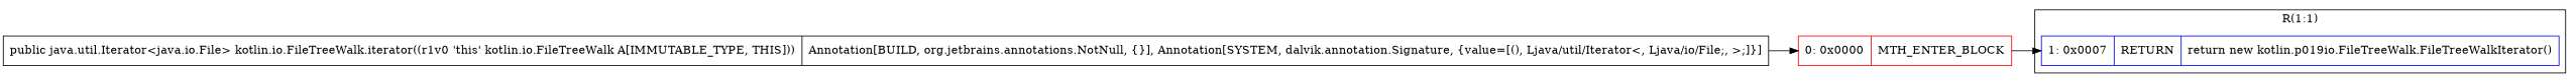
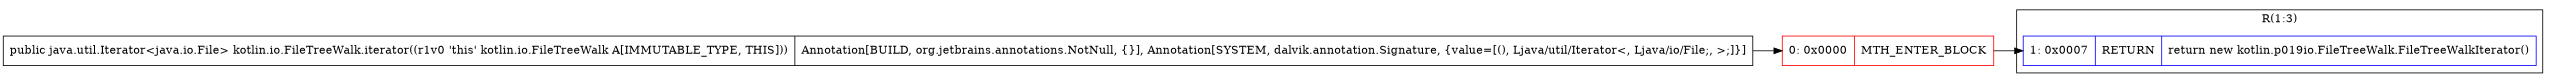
  digraph {
    rankdir=LR
    node [shape=record]
    n1 [color=blue label="{1\:\ 0x0007|RETURN\l|return new kotlin.p019io.FileTreeWalk.FileTreeWalkIterator()\l}"]
    n2 [color=red label="{0\:\ 0x0000|MTH_ENTER_BLOCK\l}"]
    n3 [label="{public java.util.Iterator\<java.io.File\> kotlin.io.FileTreeWalk.iterator((r1v0 'this' kotlin.io.FileTreeWalk A[IMMUTABLE_TYPE, THIS]))  | Annotation[BUILD, org.jetbrains.annotations.NotNull, \{\}], Annotation[SYSTEM, dalvik.annotation.Signature, \{value=[(), Ljava\/util\/Iterator\<, Ljava\/io\/File;, \>;]\}]\l}"]
    subgraph cluster_1 {
-     label="R(1:1)"
+     label="R(1:3)"
      n1
    }
    n2 -> n1
    n3 -> n2
  }
